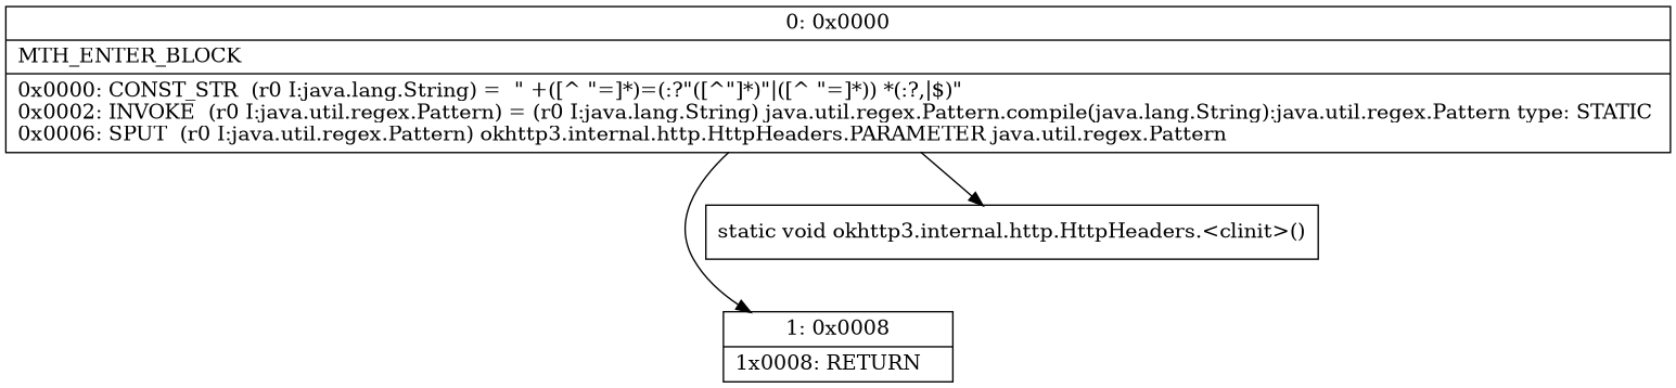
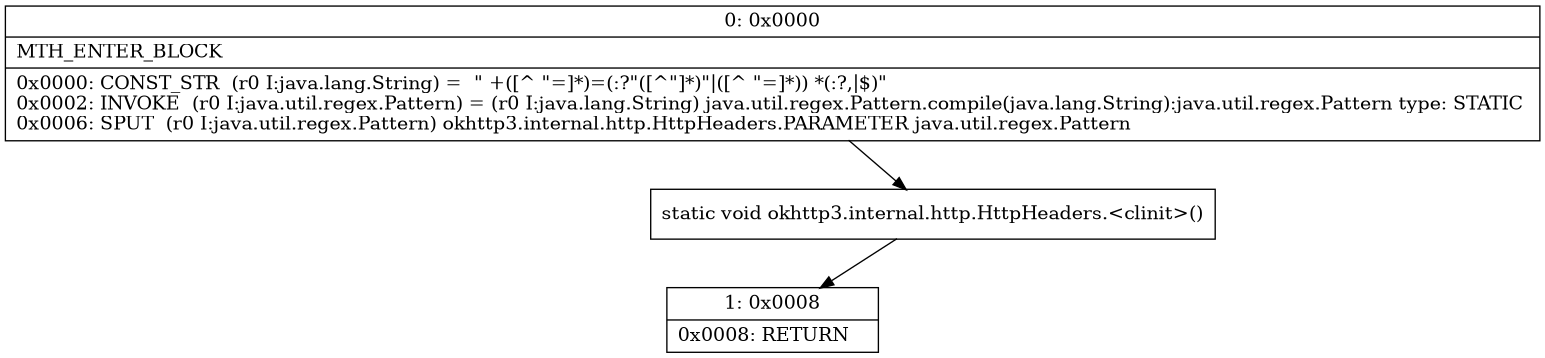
  digraph {
    node [shape=record]
    n1 [label="{0\:\ 0x0000|MTH_ENTER_BLOCK\l|0x0000: CONST_STR  (r0 I:java.lang.String) =  \" +([^ \"=]*)=(:?\"([^\"]*)\"\|([^ \"=]*)) *(:?,\|$)\" \l0x0002: INVOKE  (r0 I:java.util.regex.Pattern) = (r0 I:java.lang.String) java.util.regex.Pattern.compile(java.lang.String):java.util.regex.Pattern type: STATIC \l0x0006: SPUT  (r0 I:java.util.regex.Pattern) okhttp3.internal.http.HttpHeaders.PARAMETER java.util.regex.Pattern \l}"]
-   n2 [label="{1\:\ 0x0008|1x0008: RETURN   \l}"]
+   n2 [label="{1\:\ 0x0008|0x0008: RETURN   \l}"]
    n3 [label="{static void okhttp3.internal.http.HttpHeaders.\<clinit\>() }"]
-   n1 -> n2
+   n3 -> n2
    n1 -> n3
  }
